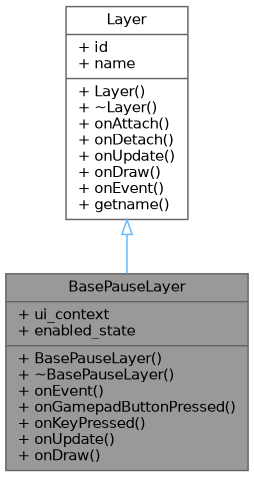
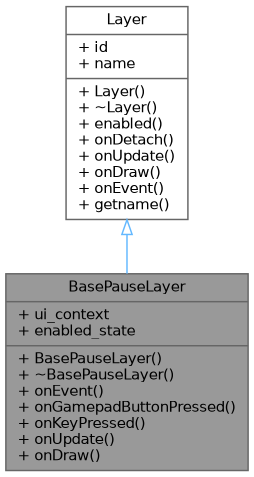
  digraph {
    node [color=gray40 fontname=Helvetica fontsize=10 shape=record style=filled]
    n1 [fillcolor=grey60 fontcolor=black height=0.2 label="{BasePauseLayer\n|+ ui_context\l+ enabled_state\l|+ BasePauseLayer()\l+ ~BasePauseLayer()\l+ onEvent()\l+ onGamepadButtonPressed()\l+ onKeyPressed()\l+ onUpdate()\l+ onDraw()\l}" width=0.4]
-   n2 [fillcolor=white height=0.2 label="{Layer\n|+ id\l+ name\l|+ Layer()\l+ ~Layer()\l+ onAttach()\l+ onDetach()\l+ onUpdate()\l+ onDraw()\l+ onEvent()\l+ getname()\l}" width=0.4]
+   n2 [fillcolor=white height=0.2 label="{Layer\n|+ id\l+ name\l|+ Layer()\l+ ~Layer()\l+ enabled()\l+ onDetach()\l+ onUpdate()\l+ onDraw()\l+ onEvent()\l+ getname()\l}" width=0.4]
    n2 -> n1 [arrowtail=onormal color=steelblue1 dir=back fontname=Helvetica fontsize=10 labelfontname=Helvetica labelfontsize=10 style=solid]
  }
